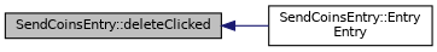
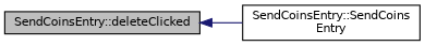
  digraph {
    rankdir=LR
    node [color=black fontname=Helvetica fontsize=10 shape=record style=filled]
    n1 [fillcolor=grey75 fontcolor=black height=0.2 label="SendCoinsEntry::deleteClicked" width=0.4]
-   n2 [fillcolor=white height=0.2 label="SendCoinsEntry::Entry\lEntry" width=0.4]
+   n2 [fillcolor=white height=0.2 label="SendCoinsEntry::SendCoins\lEntry" width=0.4]
    n1 -> n2 [color=midnightblue dir=back fontname=Helvetica fontsize=10 labelfontname=Helvetica labelfontsize=10 style=solid]
  }
